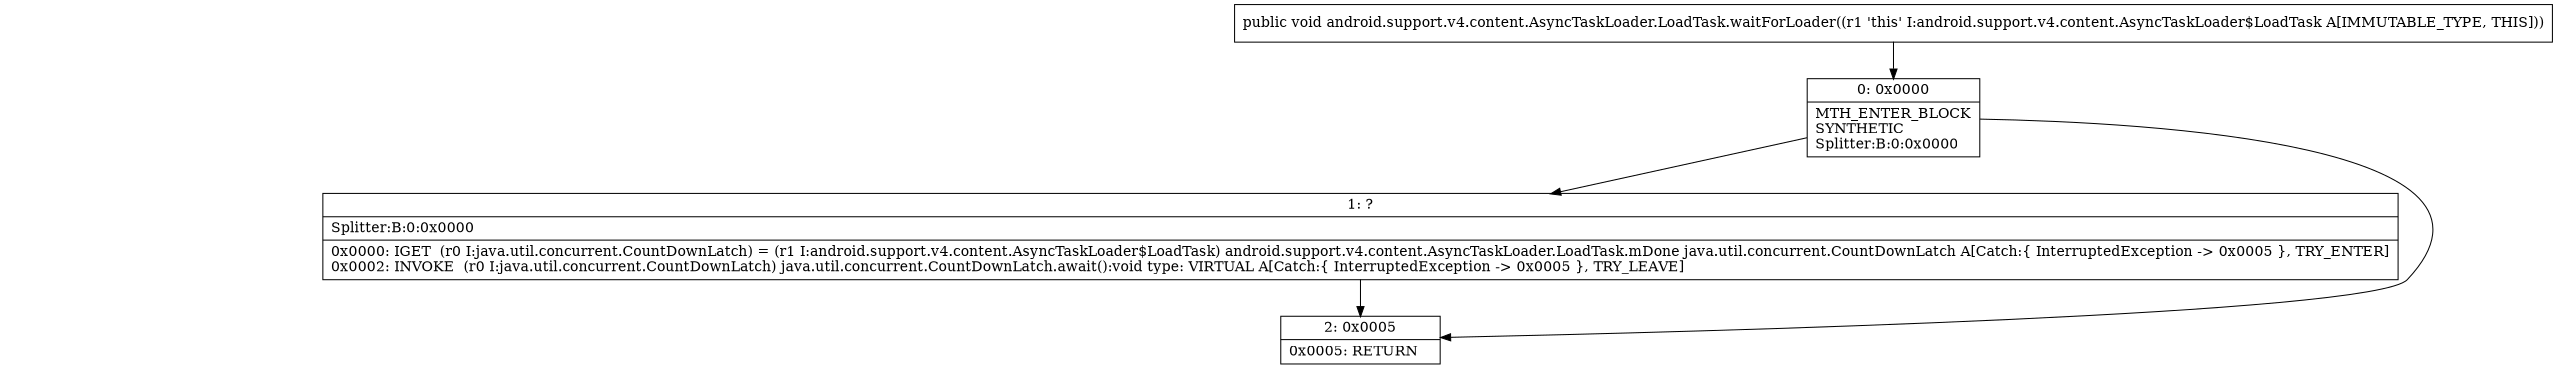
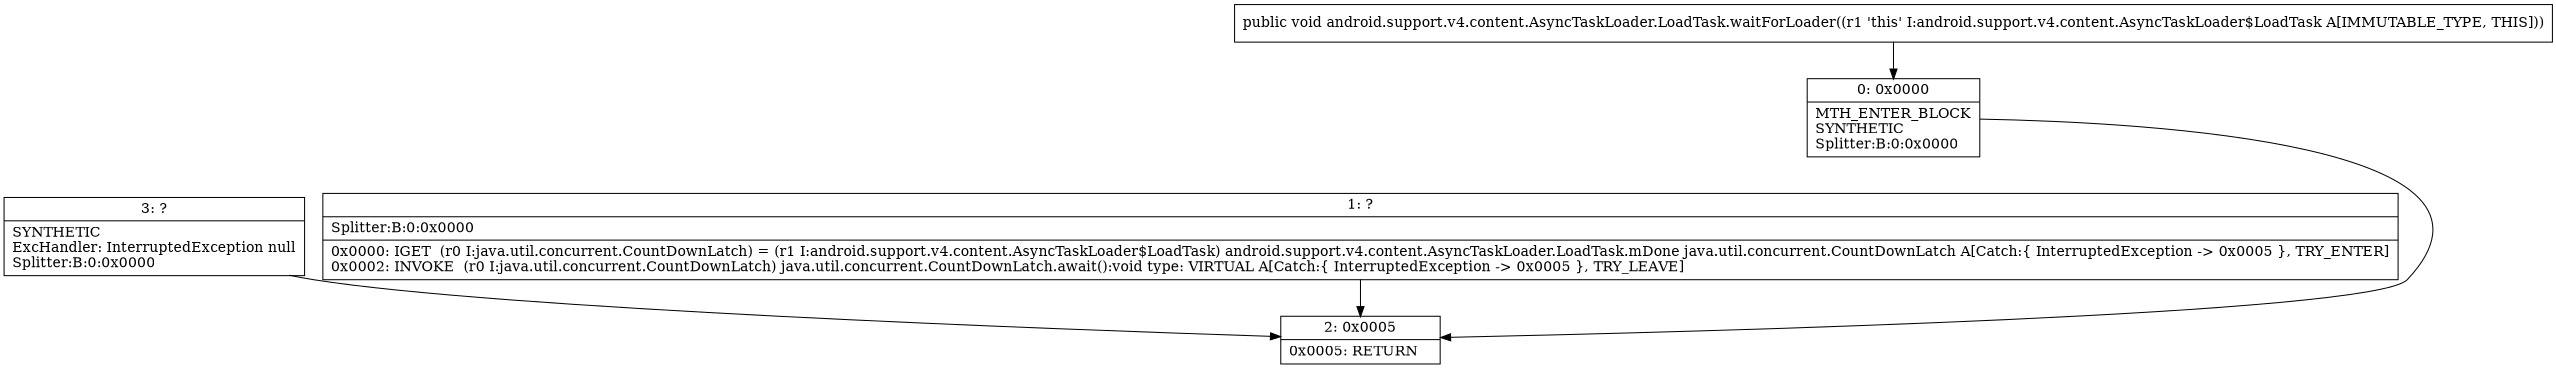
  digraph {
    node [shape=record]
    n1 [label="{0\:\ 0x0000|MTH_ENTER_BLOCK\lSYNTHETIC\lSplitter:B:0:0x0000\l}"]
    n2 [label="{1\:\ ?|Splitter:B:0:0x0000\l|0x0000: IGET  (r0 I:java.util.concurrent.CountDownLatch) = (r1 I:android.support.v4.content.AsyncTaskLoader$LoadTask) android.support.v4.content.AsyncTaskLoader.LoadTask.mDone java.util.concurrent.CountDownLatch A[Catch:\{ InterruptedException \-\> 0x0005 \}, TRY_ENTER]\l0x0002: INVOKE  (r0 I:java.util.concurrent.CountDownLatch) java.util.concurrent.CountDownLatch.await():void type: VIRTUAL A[Catch:\{ InterruptedException \-\> 0x0005 \}, TRY_LEAVE]\l}"]
    n3 [label="{2\:\ 0x0005|0x0005: RETURN   \l}"]
+   n4 [label="{3\:\ ?|SYNTHETIC\lExcHandler: InterruptedException null\lSplitter:B:0:0x0000\l}"]
    n5 [label="{public void android.support.v4.content.AsyncTaskLoader.LoadTask.waitForLoader((r1 'this' I:android.support.v4.content.AsyncTaskLoader$LoadTask A[IMMUTABLE_TYPE, THIS])) }"]
-   n1 -> n2
    n1 -> n3
    n2 -> n3
+   n4 -> n3
    n5 -> n1
  }
